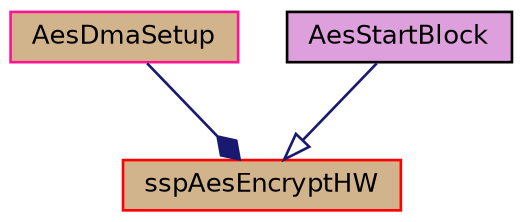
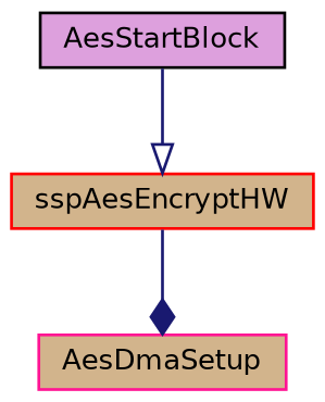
  digraph {
    rankdir=TB
    node [fillcolor=tan fontname=Helvetica fontsize=10 shape=record style=filled]
    edge [color=midnightblue fontname=Helvetica fontsize=10 labelfontname=Helvetica labelfontsize=10 style=solid]
    n1 [color=red fontcolor=black height=0.2 label=sspAesEncryptHW width=0.4]
    n2 [color=deeppink height=0.2 label=AesDmaSetup width=0.4]
    n3 [color=black fillcolor=plum height=0.2 label=AesStartBlock width=0.4]
-   n2 -> n1 [arrowhead=diamond]
+   n1 -> n2 [arrowhead=diamond]
    n3 -> n1 [arrowhead=onormal]
  }
